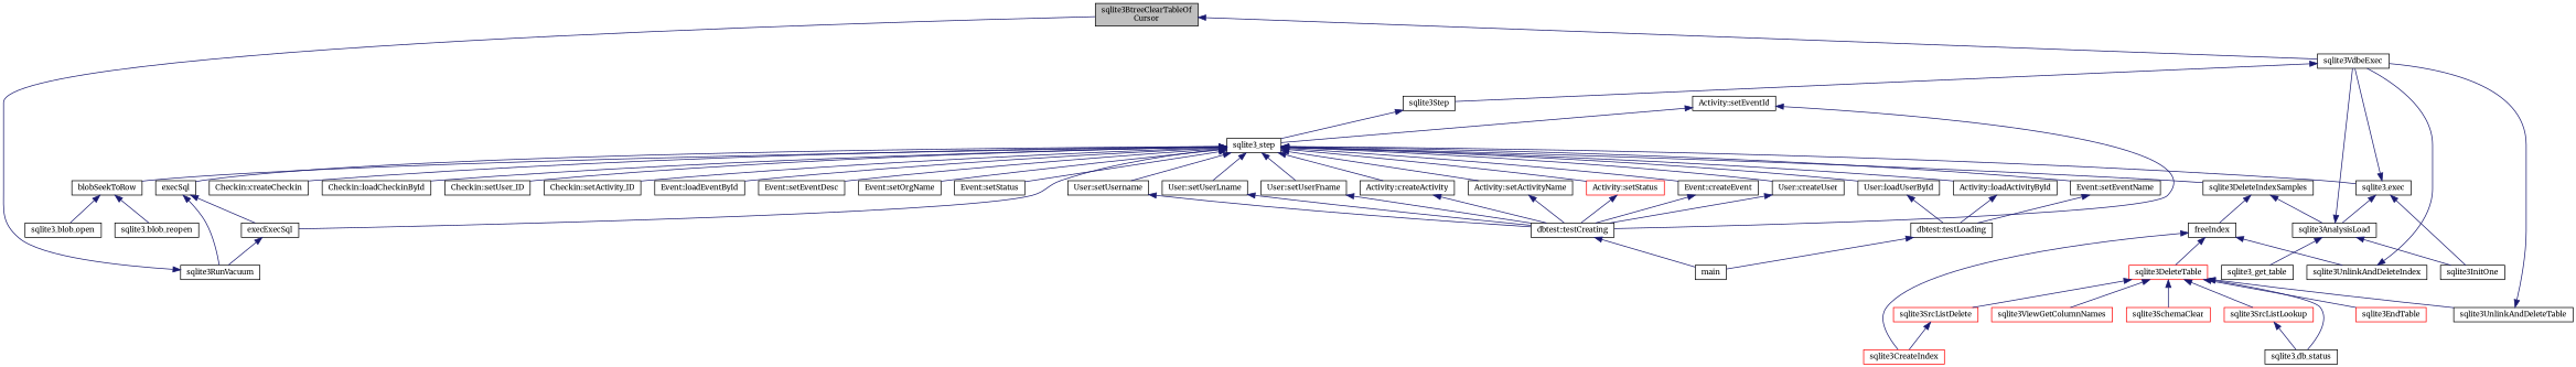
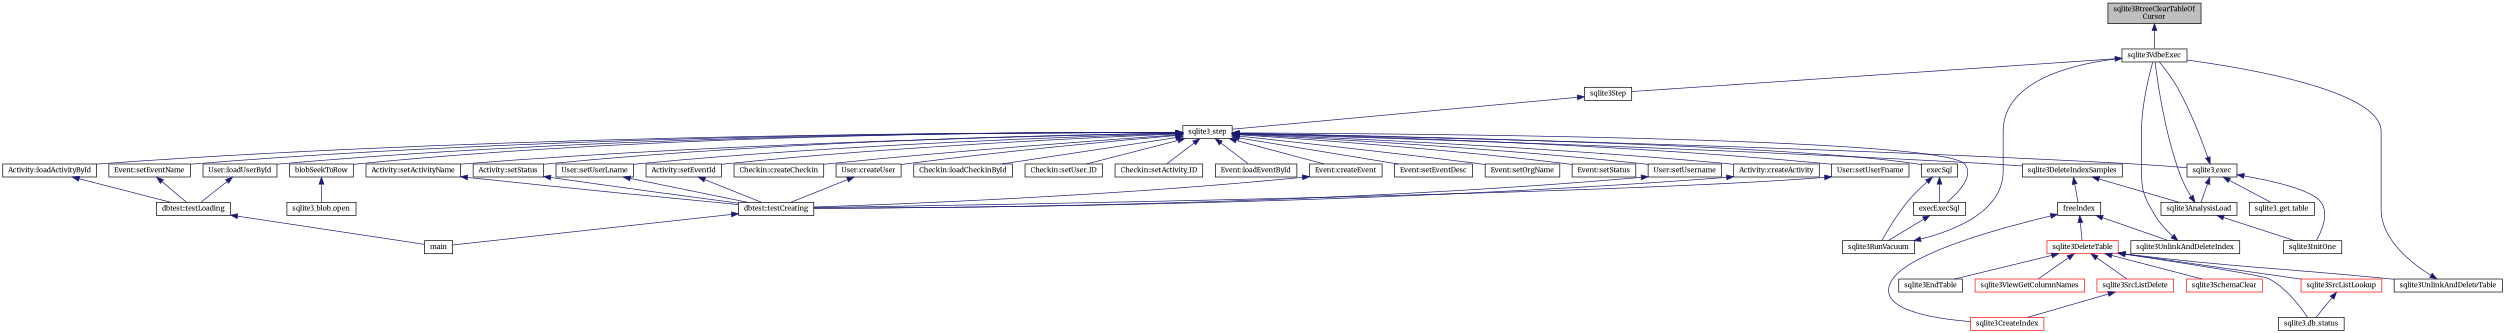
  digraph {
    fontname=Merriweather
    rankdir=TB
    node [color=black fillcolor=white fontname=Merriweather fontsize=10 shape=record style=filled]
    edge [color=midnightblue dir=back fontname=Merriweather fontsize=10 labelfontname=FreeSans labelfontsize=10 style=solid]
    n1 [fillcolor=grey75 fontcolor=black height=0.2 label="sqlite3BtreeClearTableOf\lCursor" width=0.4]
    n2 [height=0.2 label=sqlite3VdbeExec width=0.4]
    n3 [height=0.2 label=sqlite3Step width=0.4]
    n4 [height=0.2 label=sqlite3_step width=0.4]
    n5 [height=0.2 label="Activity::createActivity" width=0.4]
    n6 [height=0.2 label="Activity::loadActivityById" width=0.4]
    n7 [height=0.2 label="Activity::setEventId" width=0.4]
    n8 [height=0.2 label="Activity::setActivityName" width=0.4]
-   n9 [color=red height=0.2 label="Activity::setStatus" width=0.4]
+   n9 [height=0.2 label="Activity::setStatus" width=0.4]
    n10 [height=0.2 label="Checkin::createCheckin" width=0.4]
    n11 [height=0.2 label="Checkin::loadCheckinById" width=0.4]
    n12 [height=0.2 label="Checkin::setUser_ID" width=0.4]
    n13 [height=0.2 label="Checkin::setActivity_ID" width=0.4]
    n14 [height=0.2 label="Event::createEvent" width=0.4]
    n15 [height=0.2 label="Event::loadEventById" width=0.4]
    n16 [height=0.2 label="Event::setEventName" width=0.4]
    n17 [height=0.2 label="Event::setEventDesc" width=0.4]
    n18 [height=0.2 label="Event::setOrgName" width=0.4]
    n19 [height=0.2 label="Event::setStatus" width=0.4]
    n20 [height=0.2 label=blobSeekToRow width=0.4]
    n21 [height=0.2 label=sqlite3DeleteIndexSamples width=0.4]
    n22 [height=0.2 label=sqlite3_exec width=0.4]
    n23 [height=0.2 label=execSql width=0.4]
    n24 [height=0.2 label=execExecSql width=0.4]
    n25 [height=0.2 label="User::createUser" width=0.4]
    n26 [height=0.2 label="User::loadUserById" width=0.4]
    n27 [height=0.2 label="User::setUsername" width=0.4]
    n28 [height=0.2 label="User::setUserFname" width=0.4]
    n29 [height=0.2 label="User::setUserLname" width=0.4]
    n30 [height=0.2 label="dbtest::testCreating" width=0.4]
    n31 [height=0.2 label="dbtest::testLoading" width=0.4]
    n32 [height=0.2 label=sqlite3_blob_open width=0.4]
-   n33 [height=0.2 label=sqlite3_blob_reopen width=0.4]
    n34 [height=0.2 label=sqlite3AnalysisLoad width=0.4]
    n35 [height=0.2 label=freeIndex width=0.4]
    n36 [height=0.2 label=sqlite3InitOne width=0.4]
    n37 [height=0.2 label=sqlite3_get_table width=0.4]
    n38 [height=0.2 label=sqlite3RunVacuum width=0.4]
    n39 [height=0.2 label=main width=0.4]
    n40 [height=0.2 label=sqlite3UnlinkAndDeleteIndex width=0.4]
    n41 [color=red height=0.2 label=sqlite3DeleteTable width=0.4]
    n42 [color=red height=0.2 label=sqlite3CreateIndex width=0.4]
    n43 [height=0.2 label=sqlite3_db_status width=0.4]
    n44 [height=0.2 label=sqlite3UnlinkAndDeleteTable width=0.4]
-   n45 [color=red height=0.2 label=sqlite3EndTable width=0.4]
+   n45 [height=0.2 label=sqlite3EndTable width=0.4]
    n46 [color=red height=0.2 label=sqlite3ViewGetColumnNames width=0.4]
    n47 [color=red height=0.2 label=sqlite3SrcListDelete width=0.4]
    n48 [color=red height=0.2 label=sqlite3SchemaClear width=0.4]
    n49 [color=red height=0.2 label=sqlite3SrcListLookup width=0.4]
    n1 -> n2
    n2 -> n3
    n3 -> n4
    n4 -> n5
    n4 -> n6
-   n7 -> n4
+   n4 -> n7
    n4 -> n8
    n4 -> n9
    n4 -> n10
    n4 -> n11
    n4 -> n12
    n4 -> n13
    n4 -> n14
    n4 -> n15
    n4 -> n16
    n4 -> n17
    n4 -> n18
    n4 -> n19
    n4 -> n20
    n4 -> n21
    n4 -> n22
    n4 -> n23
    n4 -> n24
    n4 -> n25
    n4 -> n26
    n4 -> n27
    n4 -> n28
    n4 -> n29
    n5 -> n30
    n6 -> n31
    n7 -> n30
    n8 -> n30
    n9 -> n30
    n14 -> n30
    n16 -> n31
    n20 -> n32
-   n20 -> n33
    n21 -> n34
    n21 -> n35
    n22 -> n2
    n22 -> n34
    n22 -> n36
-   n34 -> n37
+   n22 -> n37
    n23 -> n24
    n23 -> n38
    n24 -> n38
    n25 -> n30
    n26 -> n31
    n27 -> n30
    n28 -> n30
    n29 -> n30
    n30 -> n39
    n31 -> n39
    n34 -> n2
    n34 -> n36
    n35 -> n40
    n35 -> n41
    n35 -> n42
-   n38 -> n1
+   n38 -> n2
    n40 -> n2
    n41 -> n43
    n41 -> n44
    n41 -> n45
    n41 -> n46
    n41 -> n47
    n41 -> n48
    n41 -> n49
    n44 -> n2
    n47 -> n42
    n49 -> n43
  }
